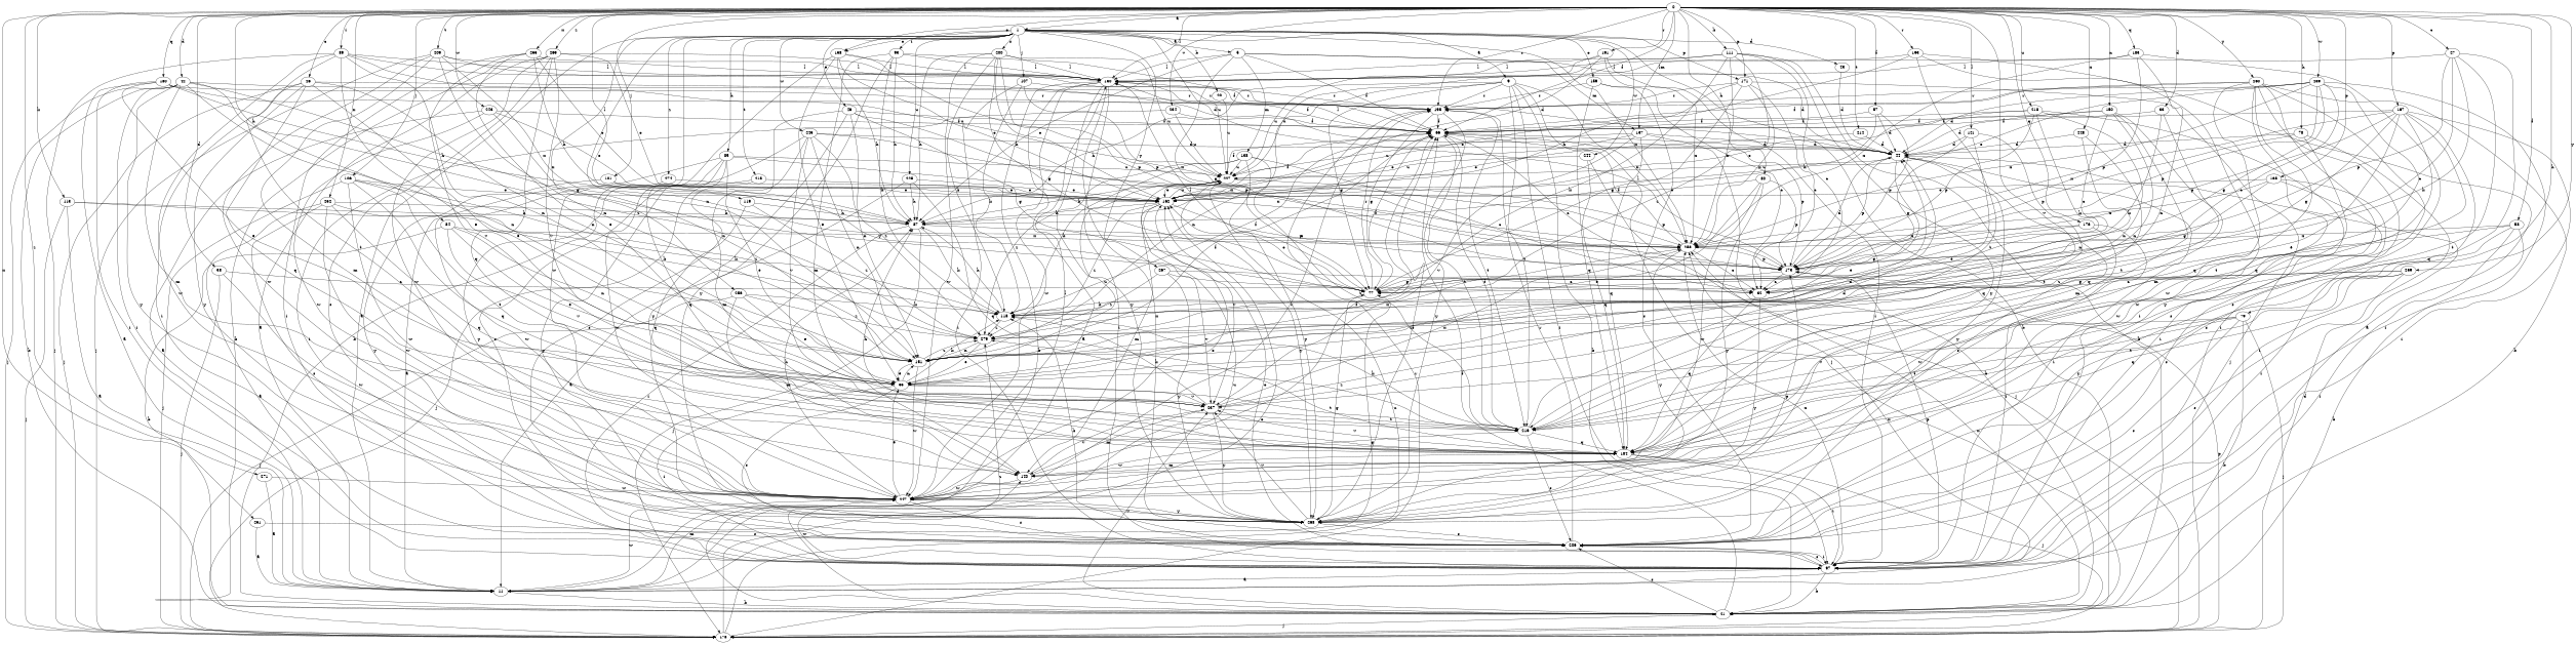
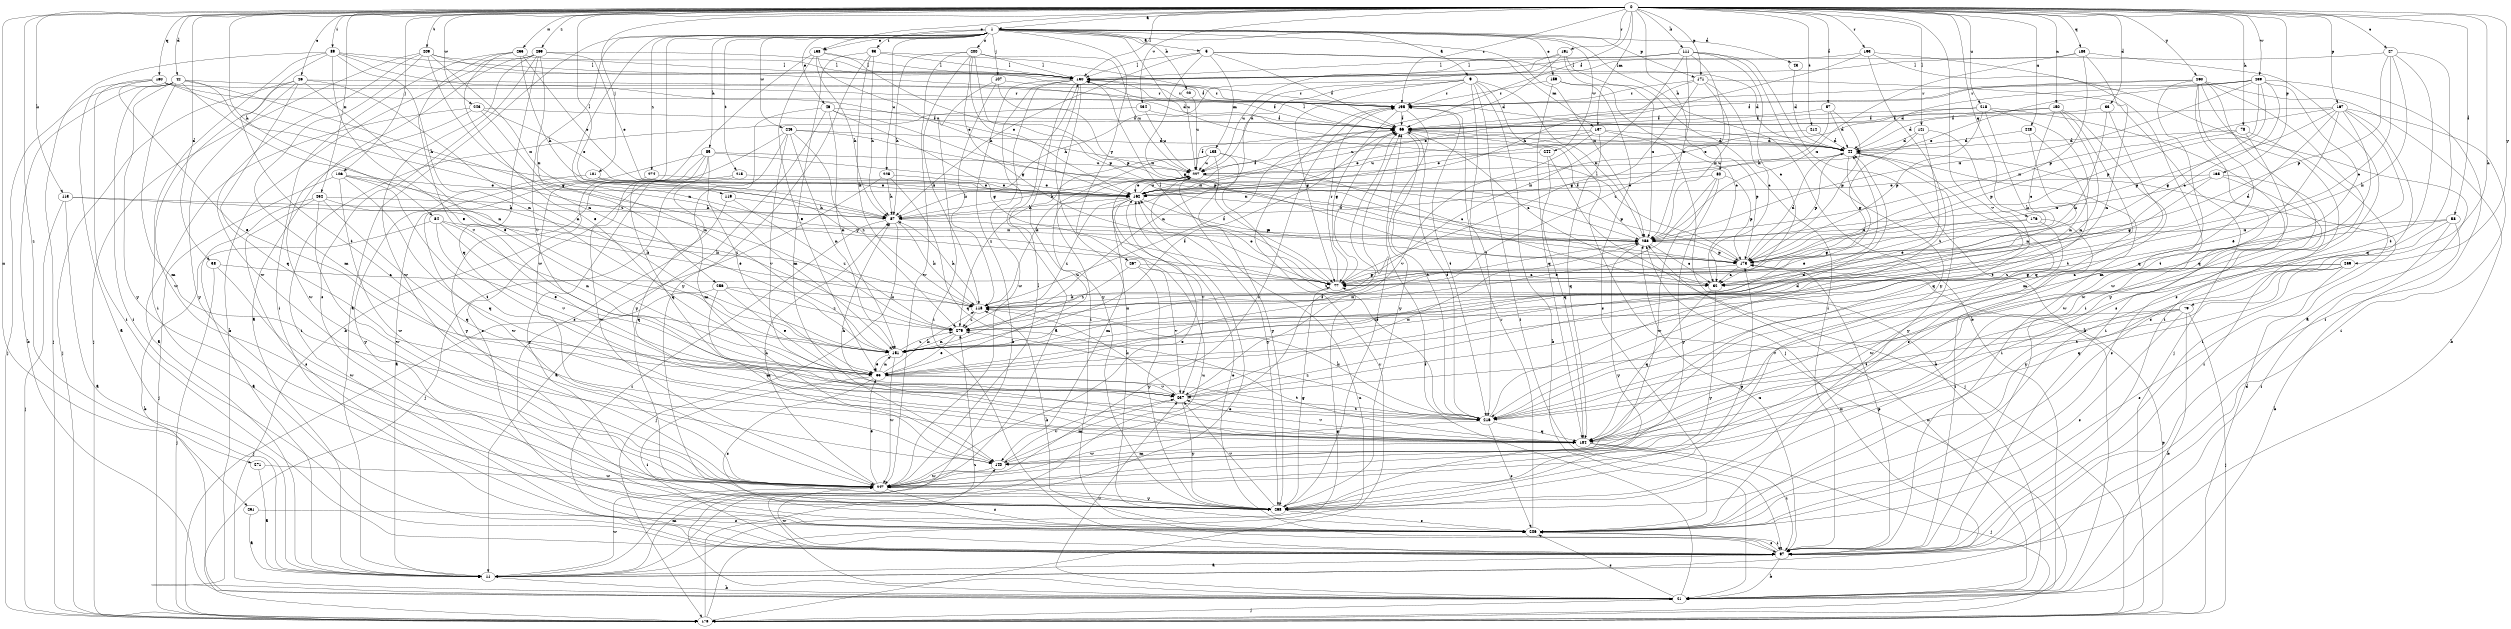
  strict digraph {
    0
    1
    26
    27
    33
    38
    42
    57
    58
    66
    78
    79
    80
    84
    89
    101
    106
    111
    113
    119
    121
    130
    137
    150
    158
    165
    167
    171
    176
    180
    183
    191
    193
    195
    209
    214
    218
    234
    237
    239
    243
    248
    251
    252
    255
    259
    260
    269
    271
    5
    9
    11
    20
    21
    43
    46
    85
    93
    107
    151
    159
    200
    215
    225
    227
    244
    245
    247
    256
    258
    267
    274
    n73 [label=178]
    55
    184
    268
    216
    32
    118
    173
    77
    97
    140
    279
    44
    87
    206
    162
    138
    0 -> 1 [label=a]
    0 -> 26 [label=c]
    0 -> 27 [label=c]
    0 -> 33 [label=d]
    0 -> 38 [label=d]
    0 -> 42 [label=d]
    0 -> 57 [label=f]
    0 -> 58 [label=f]
    0 -> 66 [label=f]
    0 -> 78 [label=h]
    0 -> 79 [label=h]
    0 -> 80 [label=h]
    0 -> 84 [label=h]
    0 -> 89 [label=i]
    0 -> 101 [label=j]
    0 -> 106 [label=j]
    0 -> 111 [label=k]
    0 -> 113 [label=k]
    0 -> 119 [label=l]
    0 -> 121 [label=l]
    0 -> 130 [label=l]
    0 -> 137 [label=m]
    0 -> 150 [label=n]
    0 -> 158 [label=o]
    0 -> 165 [label=p]
    0 -> 167 [label=p]
    0 -> 171 [label=p]
    0 -> 176 [label=q]
    0 -> 180 [label=q]
    0 -> 183 [label=q]
    0 -> 191 [label=r]
    0 -> 193 [label=r]
    0 -> 195 [label=r]
    0 -> 209 [label=t]
    0 -> 214 [label=t]
    0 -> 218 [label=u]
    0 -> 234 [label=v]
    0 -> 237 [label=v]
    0 -> 239 [label=w]
    0 -> 243 [label=w]
    0 -> 248 [label=x]
    0 -> 251 [label=x]
    0 -> 252 [label=x]
    0 -> 255 [label=x]
    0 -> 259 [label=y]
    0 -> 260 [label=y]
    0 -> 269 [label=z]
    0 -> 271 [label=z]
    1 -> 158 [label=o]
    1 -> 171 [label=p]
    1 -> 5 [label=a]
    1 -> 9 [label=a]
    1 -> 11 [label=a]
    1 -> 20 [label=b]
    1 -> 21 [label=b]
    1 -> 43 [label=d]
    1 -> 46 [label=e]
    1 -> 85 [label=h]
    1 -> 93 [label=i]
    1 -> 107 [label=j]
    1 -> 151 [label=n]
    1 -> 159 [label=o]
    1 -> 200 [label=s]
    1 -> 215 [label=t]
    1 -> 225 [label=u]
    1 -> 227 [label=u]
    1 -> 244 [label=w]
    1 -> 245 [label=w]
    1 -> 247 [label=w]
    1 -> 256 [label=x]
    1 -> 258 [label=x]
    1 -> 267 [label=y]
    1 -> 274 [label=z]
    26 -> 195 [label=r]
    26 -> 151 [label=n]
    26 -> 247 [label=w]
    26 -> n73 [label=j]
    26 -> 55 [label=e]
    26 -> 184 [label=q]
    26 -> 268 [label=y]
    27 -> 130 [label=l]
    27 -> 184 [label=q]
    27 -> 216 [label=t]
    27 -> 32 [label=c]
    27 -> 118 [label=k]
    27 -> 173 [label=p]
    33 -> 66 [label=f]
    33 -> 216 [label=t]
    33 -> 118 [label=k]
    38 -> 247 [label=w]
    38 -> n73 [label=j]
    38 -> 32 [label=c]
    42 -> 195 [label=r]
    42 -> 21 [label=b]
    42 -> 151 [label=n]
    42 -> n73 [label=j]
    42 -> 268 [label=y]
    42 -> 77 [label=g]
    42 -> 97 [label=i]
    42 -> 140 [label=m]
    42 -> 279 [label=z]
    57 -> 66 [label=f]
    57 -> 173 [label=p]
    57 -> 44 [label=d]
    57 -> 87 [label=h]
    58 -> 21 [label=b]
    58 -> 258 [label=x]
    58 -> 268 [label=y]
    58 -> 97 [label=i]
    58 -> 279 [label=z]
    66 -> 130 [label=l]
    66 -> 216 [label=t]
    66 -> 32 [label=c]
    66 -> 173 [label=p]
    66 -> 44 [label=d]
    78 -> 247 [label=w]
    78 -> 173 [label=p]
    78 -> 97 [label=i]
    78 -> 44 [label=d]
    79 -> 237 [label=v]
    79 -> 21 [label=b]
    79 -> n73 [label=j]
    79 -> 216 [label=t]
    79 -> 279 [label=z]
    79 -> 206 [label=s]
    80 -> 247 [label=w]
    80 -> 55 [label=e]
    80 -> 268 [label=y]
    80 -> 173 [label=p]
    80 -> 162 [label=o]
    84 -> 237 [label=v]
    84 -> 21 [label=b]
    84 -> 151 [label=n]
    84 -> 258 [label=x]
    84 -> 55 [label=e]
    89 -> 130 [label=l]
    89 -> 151 [label=n]
    89 -> 227 [label=u]
    89 -> n73 [label=j]
    89 -> 55 [label=e]
    89 -> 216 [label=t]
    89 -> 97 [label=i]
    89 -> 44 [label=d]
    101 -> 268 [label=y]
    101 -> 77 [label=y]
    101 -> 162 [label=o]
    106 -> 247 [label=w]
    106 -> n73 [label=j]
    106 -> 184 [label=q]
    106 -> 216 [label=t]
    106 -> 279 [label=z]
    106 -> 162 [label=o]
    111 -> 130 [label=l]
    111 -> 21 [label=b]
    111 -> 227 [label=u]
    111 -> 258 [label=x]
    111 -> 268 [label=y]
    111 -> 32 [label=c]
    111 -> 118 [label=k]
    111 -> 279 [label=z]
    113 -> 11 [label=a]
    113 -> n73 [label=j]
    113 -> 118 [label=k]
    113 -> 87 [label=h]
    119 -> 184 [label=q]
    119 -> 279 [label=z]
    119 -> 87 [label=h]
    121 -> 55 [label=e]
    121 -> 184 [label=q]
    121 -> 77 [label=g]
    121 -> 44 [label=d]
    130 -> 195 [label=r]
    130 -> 11 [label=a]
    130 -> 21 [label=b]
    130 -> 247 [label=w]
    130 -> 268 [label=y]
    130 -> 97 [label=i]
    130 -> 206 [label=x]
    137 -> 237 [label=v]
    137 -> 21 [label=b]
    137 -> 227 [label=u]
    137 -> 184 [label=q]
    137 -> 44 [label=d]
    137 -> 162 [label=o]
    150 -> 66 [label=f]
    150 -> 151 [label=n]
    150 -> 184 [label=q]
    150 -> 32 [label=c]
    150 -> 140 [label=m]
    150 -> 44 [label=d]
    158 -> 130 [label=l]
    158 -> 21 [label=b]
    158 -> 55 [label=e]
    158 -> 173 [label=p]
    158 -> 87 [label=h]
    158 -> 162 [label=o]
    165 -> 258 [label=x]
    165 -> 77 [label=g]
    165 -> 97 [label=i]
    165 -> 206 [label=s]
    165 -> 162 [label=o]
    167 -> 66 [label=f]
    167 -> 247 [label=w]
    167 -> 258 [label=x]
    167 -> 55 [label=e]
    167 -> 216 [label=t]
    167 -> 173 [label=p]
-   167 -> 77 [label=g]
+   167 -> 77 [label=d]
    167 -> 97 [label=i]
    167 -> 206 [label=s]
    171 -> 195 [label=r]
    171 -> 258 [label=x]
    171 -> n73 [label=j]
    171 -> 32 [label=c]
    171 -> 77 [label=g]
    171 -> 162 [label=o]
    176 -> 247 [label=w]
    176 -> 258 [label=x]
    176 -> 77 [label=g]
    176 -> 97 [label=i]
    180 -> 66 [label=f]
    180 -> 195 [label=r]
    180 -> 11 [label=a]
    180 -> 55 [label=e]
    180 -> 97 [label=i]
    180 -> 87 [label=h]
    183 -> 130 [label=l]
    183 -> 151 [label=n]
    183 -> 258 [label=x]
    183 -> 173 [label=p]
    183 -> 206 [label=s]
    191 -> 130 [label=l]
    191 -> 227 [label=u]
    191 -> 258 [label=x]
    191 -> 97 [label=i]
    191 -> 162 [label=o]
    193 -> 130 [label=l]
    193 -> 11 [label=a]
    193 -> 216 [label=t]
    193 -> 97 [label=i]
    193 -> 87 [label=h]
    195 -> 66 [label=f]
    195 -> 268 [label=y]
    195 -> 216 [label=t]
    195 -> 77 [label=g]
    209 -> 130 [label=l]
    209 -> 151 [label=n]
    209 -> 247 [label=w]
    209 -> 258 [label=x]
    209 -> n73 [label=j]
    209 -> 140 [label=m]
    209 -> 44 [label=d]
    214 -> 44 [label=d]
    214 -> 162 [label=o]
    218 -> 66 [label=f]
    218 -> 151 [label=n]
    218 -> 118 [label=k]
    218 -> 173 [label=p]
    218 -> 97 [label=i]
    218 -> 162 [label=o]
    234 -> 66 [label=f]
    234 -> 227 [label=u]
    234 -> 97 [label=i]
    237 -> 258 [label=x]
    237 -> 268 [label=y]
    237 -> 216 [label=t]
    237 -> 118 [label=k]
    237 -> 140 [label=m]
    237 -> 44 [label=d]
    239 -> 195 [label=r]
    239 -> 258 [label=x]
    239 -> 184 [label=q]
    239 -> 32 [label=c]
    239 -> 173 [label=p]
    239 -> 77 [label=g]
    239 -> 97 [label=i]
    239 -> 44 [label=d]
    239 -> 162 [label=o]
    243 -> 66 [label=f]
    243 -> 11 [label=a]
    243 -> 151 [label=n]
    243 -> 247 [label=w]
    243 -> 162 [label=o]
    248 -> 151 [label=n]
    248 -> 216 [label=t]
    248 -> 44 [label=d]
    251 -> 11 [label=a]
    251 -> 206 [label=s]
    252 -> 11 [label=a]
    252 -> 247 [label=w]
    252 -> 184 [label=q]
    252 -> 118 [label=k]
    252 -> 87 [label=h]
    252 -> 206 [label=s]
    255 -> 130 [label=l]
    255 -> 237 [label=v]
    255 -> 55 [label=e]
    255 -> 97 [label=i]
    255 -> 87 [label=h]
    255 -> 162 [label=o]
    259 -> 184 [label=q]
    259 -> 216 [label=t]
    259 -> 32 [label=c]
    259 -> 77 [label=g]
    259 -> 206 [label=s]
    260 -> 66 [label=f]
    260 -> 195 [label=r]
    260 -> 21 [label=b]
    260 -> 247 [label=w]
    260 -> 184 [label=q]
    260 -> 268 [label=y]
    260 -> 97 [label=i]
    260 -> 140 [label=m]
    260 -> 206 [label=s]
    269 -> 130 [label=l]
    269 -> 237 [label=v]
    269 -> 11 [label=a]
    269 -> 21 [label=b]
    269 -> 247 [label=w]
    269 -> 184 [label=q]
    269 -> 206 [label=s]
    269 -> 162 [label=o]
    271 -> 11 [label=a]
    271 -> 247 [label=w]
    5 -> 66 [label=f]
    5 -> 130 [label=l]
    5 -> 137 [label=m]
    5 -> 77 [label=g]
    5 -> 44 [label=d]
    5 -> 87 [label=h]
    5 -> 138 [label=m]
    9 -> 195 [label=r]
    9 -> 21 [label=b]
    9 -> 151 [label=n]
    9 -> 258 [label=x]
    9 -> n73 [label=j]
    9 -> 216 [label=t]
    9 -> 77 [label=g]
    9 -> 97 [label=i]
    9 -> 87 [label=h]
    11 -> 21 [label=b]
    11 -> 227 [label=u]
    11 -> 247 [label=w]
    11 -> 258 [label=x]
    11 -> 77 [label=g]
    11 -> 140 [label=m]
    20 -> 227 [label=u]
    21 -> 66 [label=f]
    21 -> 237 [label=v]
    21 -> 258 [label=x]
    21 -> n73 [label=j]
    21 -> 279 [label=z]
    21 -> 206 [label=s]
    43 -> 44 [label=d]
    46 -> 66 [label=f]
    46 -> 151 [label=n]
    46 -> 268 [label=y]
    46 -> 173 [label=p]
    46 -> 77 [label=g]
    46 -> 206 [label=s]
    85 -> 11 [label=a]
    85 -> 227 [label=u]
    85 -> 247 [label=w]
    85 -> 258 [label=x]
    85 -> 55 [label=e]
    85 -> 184 [label=q]
    85 -> 268 [label=y]
    93 -> 66 [label=f]
    93 -> 130 [label=l]
    93 -> 268 [label=y]
    93 -> 118 [label=k]
    93 -> 140 [label=m]
    93 -> 87 [label=h]
    107 -> 195 [label=r]
    107 -> 258 [label=x]
    107 -> 118 [label=k]
    107 -> 97 [label=i]
    151 -> 66 [label=f]
    151 -> 247 [label=w]
    151 -> 258 [label=x]
    151 -> 55 [label=e]
    151 -> 279 [label=z]
    159 -> 195 [label=r]
    159 -> 184 [label=q]
    159 -> 32 [label=c]
    159 -> 206 [label=s]
    200 -> 130 [label=l]
    200 -> 227 [label=u]
    200 -> 247 [label=w]
    200 -> 118 [label=k]
    200 -> 173 [label=p]
    200 -> 77 [label=g]
    200 -> 87 [label=h]
    200 -> 162 [label=o]
    215 -> n73 [label=j]
    215 -> 268 [label=y]
    215 -> 162 [label=o]
    225 -> 11 [label=a]
    225 -> 184 [label=q]
    225 -> 87 [label=h]
    225 -> 162 [label=o]
    227 -> 66 [label=f]
    227 -> 268 [label=y]
    227 -> 173 [label=p]
    227 -> 87 [label=h]
    227 -> 162 [label=o]
    244 -> 227 [label=u]
    244 -> n73 [label=j]
    244 -> 184 [label=q]
    245 -> 237 [label=v]
    245 -> 151 [label=n]
    245 -> 258 [label=x]
    245 -> 140 [label=m]
    245 -> 279 [label=z]
    245 -> 44 [label=d]
    245 -> 206 [label=s]
    247 -> 130 [label=l]
    247 -> 195 [label=r]
    247 -> 55 [label=e]
    247 -> 268 [label=y]
    247 -> 87 [label=h]
    247 -> 206 [label=s]
    247 -> 162 [label=o]
    256 -> n73 [label=j]
    256 -> 55 [label=e]
    256 -> 118 [label=k]
    256 -> 140 [label=m]
    256 -> 279 [label=z]
    258 -> 66 [label=f]
    258 -> 268 [label=y]
    258 -> 32 [label=c]
    258 -> 173 [label=p]
    267 -> 237 [label=v]
    267 -> 268 [label=y]
    267 -> 32 [label=c]
    267 -> 279 [label=z]
    274 -> 247 [label=w]
    274 -> 162 [label=o]
    n73 -> 195 [label=r]
    n73 -> 227 [label=u]
    n73 -> 173 [label=p]
    n73 -> 44 [label=d]
    n73 -> 162 [label=o]
    55 -> 237 [label=v]
    55 -> 151 [label=n]
    55 -> 227 [label=u]
    55 -> 216 [label=t]
    55 -> 118 [label=k]
    55 -> 97 [label=i]
    55 -> 206 [label=s]
    184 -> 237 [label=v]
    184 -> n73 [label=j]
    184 -> 97 [label=i]
    184 -> 140 [label=m]
    184 -> 87 [label=h]
    268 -> 66 [label=f]
    268 -> 237 [label=v]
    268 -> 173 [label=p]
    268 -> 77 [label=g]
    268 -> 206 [label=s]
    216 -> 66 [label=f]
    216 -> 247 [label=w]
    216 -> 184 [label=q]
    216 -> 118 [label=k]
    216 -> 279 [label=z]
    216 -> 44 [label=d]
    216 -> 206 [label=s]
    32 -> 184 [label=q]
    32 -> 268 [label=y]
    118 -> 66 [label=f]
    118 -> 279 [label=z]
    118 -> 87 [label=h]
    173 -> 130 [label=l]
    173 -> 32 [label=c]
    173 -> 77 [label=g]
    173 -> 44 [label=d]
    77 -> 66 [label=f]
    77 -> 130 [label=l]
    77 -> 195 [label=r]
    77 -> 118 [label=k]
    77 -> 162 [label=o]
    97 -> 11 [label=a]
    97 -> 21 [label=b]
    97 -> 247 [label=w]
    97 -> 258 [label=x]
    97 -> 173 [label=p]
    97 -> 206 [label=s]
    97 -> 162 [label=o]
    140 -> 66 [label=f]
    140 -> 237 [label=v]
    140 -> 247 [label=w]
    279 -> 151 [label=n]
    279 -> 55 [label=e]
    44 -> 227 [label=u]
    44 -> 55 [label=e]
    44 -> 268 [label=y]
    44 -> 173 [label=p]
    44 -> 97 [label=i]
    44 -> 206 [label=s]
    87 -> 258 [label=x]
    87 -> n73 [label=j]
    87 -> 118 [label=k]
    87 -> 97 [label=i]
    206 -> 195 [label=r]
    206 -> 118 [label=k]
    206 -> 97 [label=i]
    162 -> 66 [label=f]
    162 -> 237 [label=v]
    162 -> 227 [label=u]
    162 -> 173 [label=p]
    162 -> 140 [label=m]
    162 -> 279 [label=z]
    162 -> 87 [label=h]
    138 -> 227 [label=u]
    138 -> 268 [label=y]
    138 -> 216 [label=t]
    138 -> 32 [label=c]
    138 -> 118 [label=k]
    138 -> 279 [label=z]
  }
